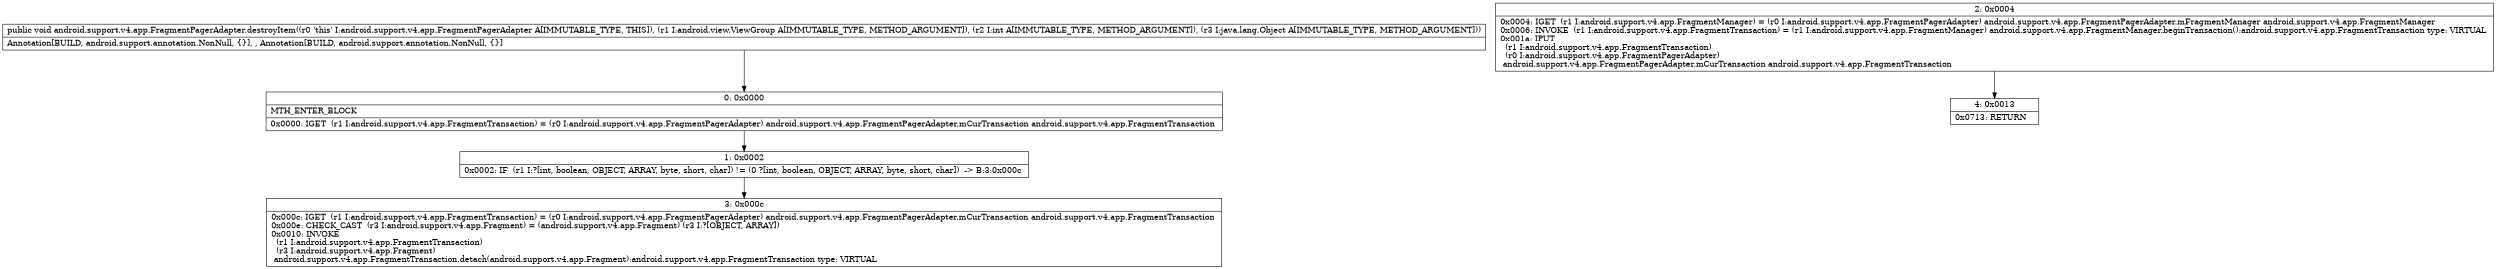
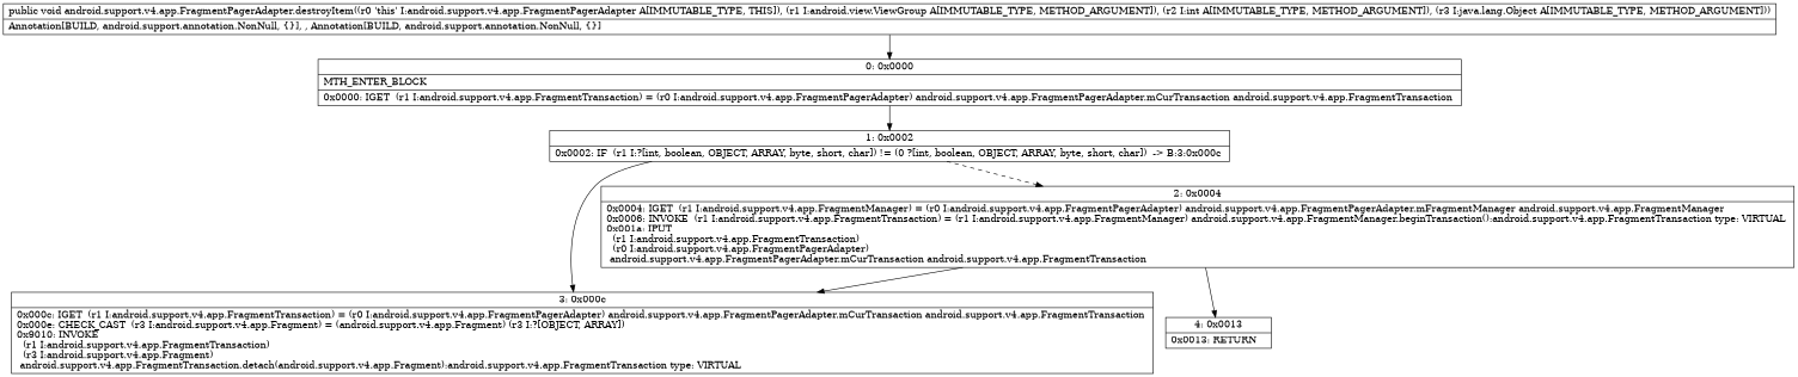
  digraph {
    node [shape=record]
    n1 [label="{0\:\ 0x0000|MTH_ENTER_BLOCK\l|0x0000: IGET  (r1 I:android.support.v4.app.FragmentTransaction) = (r0 I:android.support.v4.app.FragmentPagerAdapter) android.support.v4.app.FragmentPagerAdapter.mCurTransaction android.support.v4.app.FragmentTransaction \l}"]
    n2 [label="{1\:\ 0x0002|0x0002: IF  (r1 I:?[int, boolean, OBJECT, ARRAY, byte, short, char]) != (0 ?[int, boolean, OBJECT, ARRAY, byte, short, char])  \-\> B:3:0x000c \l}"]
    n3 [label="{2\:\ 0x0004|0x0004: IGET  (r1 I:android.support.v4.app.FragmentManager) = (r0 I:android.support.v4.app.FragmentPagerAdapter) android.support.v4.app.FragmentPagerAdapter.mFragmentManager android.support.v4.app.FragmentManager \l0x0006: INVOKE  (r1 I:android.support.v4.app.FragmentTransaction) = (r1 I:android.support.v4.app.FragmentManager) android.support.v4.app.FragmentManager.beginTransaction():android.support.v4.app.FragmentTransaction type: VIRTUAL \l0x001a: IPUT  \l  (r1 I:android.support.v4.app.FragmentTransaction)\l  (r0 I:android.support.v4.app.FragmentPagerAdapter)\l android.support.v4.app.FragmentPagerAdapter.mCurTransaction android.support.v4.app.FragmentTransaction \l}"]
-   n4 [label="{3\:\ 0x000c|0x000c: IGET  (r1 I:android.support.v4.app.FragmentTransaction) = (r0 I:android.support.v4.app.FragmentPagerAdapter) android.support.v4.app.FragmentPagerAdapter.mCurTransaction android.support.v4.app.FragmentTransaction \l0x000e: CHECK_CAST  (r3 I:android.support.v4.app.Fragment) = (android.support.v4.app.Fragment) (r3 I:?[OBJECT, ARRAY]) \l0x0010: INVOKE  \l  (r1 I:android.support.v4.app.FragmentTransaction)\l  (r3 I:android.support.v4.app.Fragment)\l android.support.v4.app.FragmentTransaction.detach(android.support.v4.app.Fragment):android.support.v4.app.FragmentTransaction type: VIRTUAL \l}"]
-   n5 [label="{4\:\ 0x0013|0x0713: RETURN   \l}"]
+   n4 [label="{3\:\ 0x000c|0x000c: IGET  (r1 I:android.support.v4.app.FragmentTransaction) = (r0 I:android.support.v4.app.FragmentPagerAdapter) android.support.v4.app.FragmentPagerAdapter.mCurTransaction android.support.v4.app.FragmentTransaction \l0x000e: CHECK_CAST  (r3 I:android.support.v4.app.Fragment) = (android.support.v4.app.Fragment) (r3 I:?[OBJECT, ARRAY]) \l0x9010: INVOKE  \l  (r1 I:android.support.v4.app.FragmentTransaction)\l  (r3 I:android.support.v4.app.Fragment)\l android.support.v4.app.FragmentTransaction.detach(android.support.v4.app.Fragment):android.support.v4.app.FragmentTransaction type: VIRTUAL \l}"]
+   n5 [label="{4\:\ 0x0013|0x0013: RETURN   \l}"]
    n6 [label="{public void android.support.v4.app.FragmentPagerAdapter.destroyItem((r0 'this' I:android.support.v4.app.FragmentPagerAdapter A[IMMUTABLE_TYPE, THIS]), (r1 I:android.view.ViewGroup A[IMMUTABLE_TYPE, METHOD_ARGUMENT]), (r2 I:int A[IMMUTABLE_TYPE, METHOD_ARGUMENT]), (r3 I:java.lang.Object A[IMMUTABLE_TYPE, METHOD_ARGUMENT]))  | Annotation[BUILD, android.support.annotation.NonNull, \{\}], , Annotation[BUILD, android.support.annotation.NonNull, \{\}]\l}"]
    n1 -> n2
+   n2 -> n3 [style=dashed]
    n2 -> n4
+   n3 -> n4
    n3 -> n5
    n6 -> n1
  }
